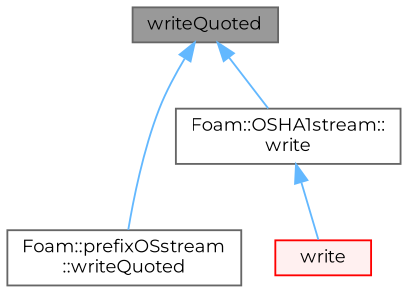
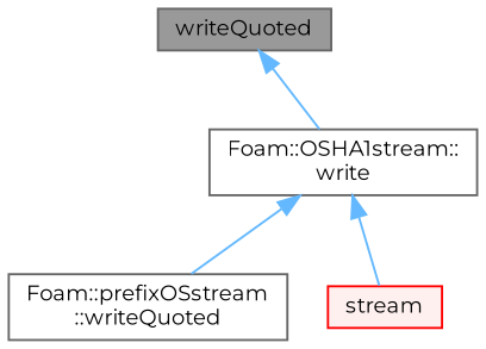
  digraph {
    fontname=Montserrat
    rankdir=TB
    node [color=grey40 fillcolor=white fontname=Montserrat fontsize=10 shape=box style=filled]
    edge [color=steelblue1 dir=back fontname=Montserrat fontsize=10 labelfontname=Helvetica labelfontsize=10 style=solid]
    n1 [color=gray40 fillcolor=grey60 fontcolor=black height=0.2 label=writeQuoted width=0.4]
    n2 [height=0.2 label="Foam::OSHA1stream::\lwrite" width=0.4]
    n3 [height=0.2 label="Foam::prefixOSstream\l::writeQuoted" width=0.4]
-   n4 [color=red fillcolor="#FFF0F0" height=0.2 label=write width=0.4]
+   n4 [color=red fillcolor="#FFF0F0" height=0.2 label=stream width=0.4]
    n1 -> n2
-   n1 -> n3
+   n2 -> n3
    n2 -> n4
  }
